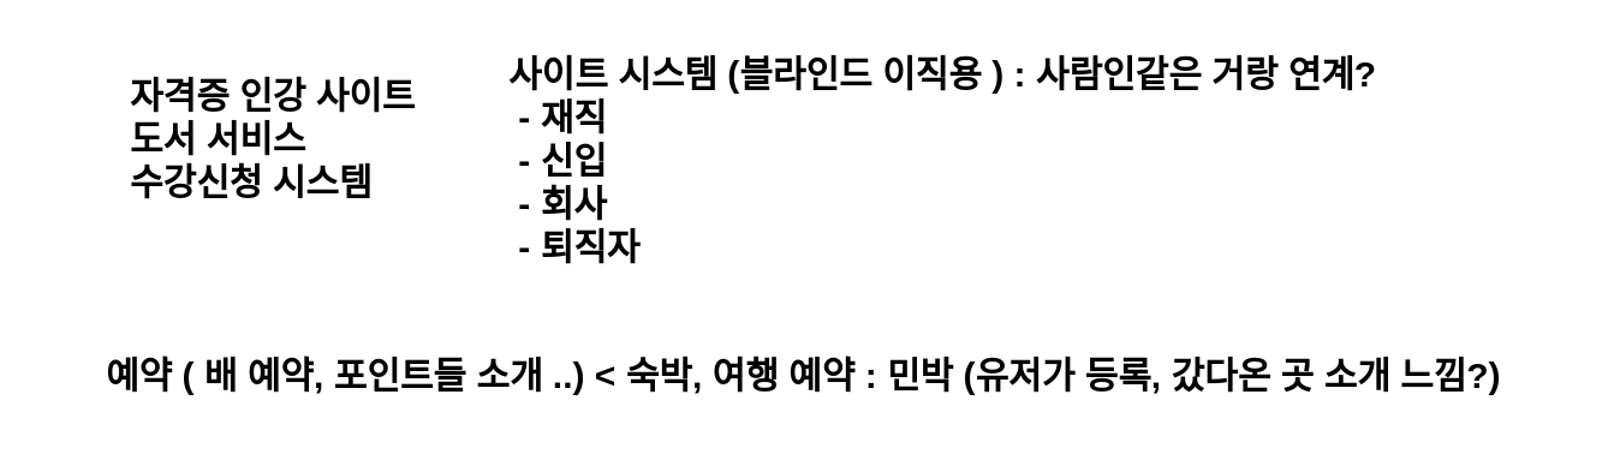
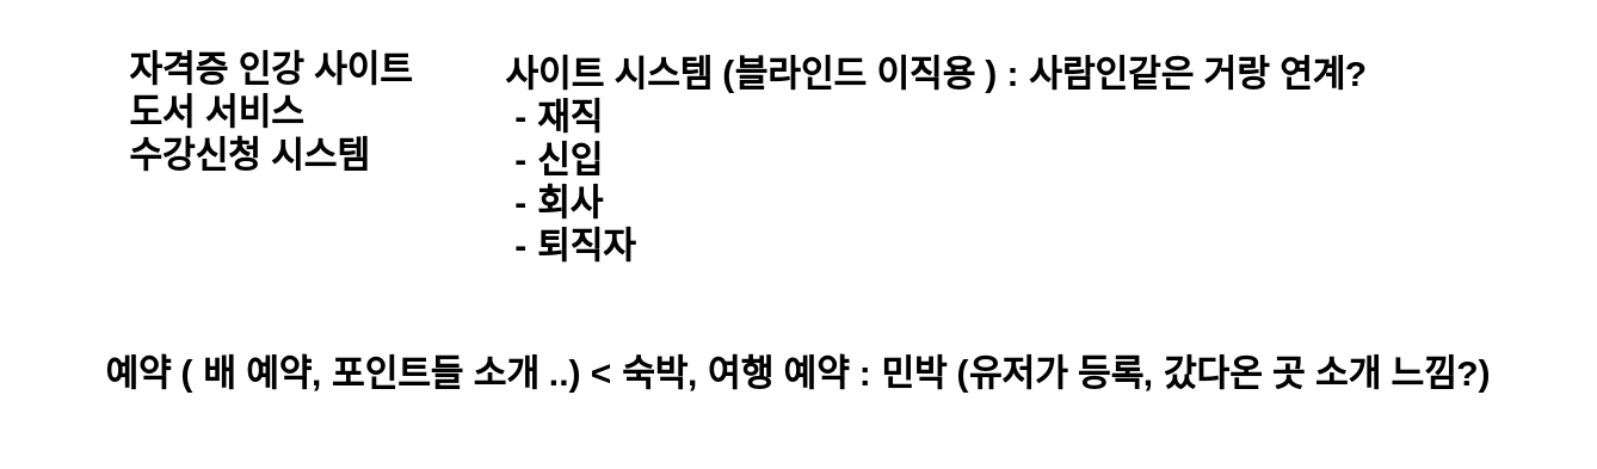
  <mxCell id="0" />
  <mxCell id="1" parent="0" />
- <mxCell id="2" value="자격증 인강 사이트&lt;div&gt;도서 서비스&lt;/div&gt;&lt;div&gt;수강신청 시스템&lt;/div&gt;&lt;div&gt;&lt;br&gt;&lt;/div&gt;&lt;div&gt;&lt;br&gt;&lt;/div&gt;" style="text;html=1;align=left;verticalAlign=middle;resizable=0;points=[];autosize=1;strokeColor=none;fillColor=none;fontSize=20;fontStyle=1" parent="1" vertex="1"><mxGeometry x="70" y="35" width="190" height="130" as="geometry" /></mxCell>
+ <mxCell id="2" value="자격증 인강 사이트&lt;div&gt;도서 서비스&lt;/div&gt;&lt;div&gt;수강신청 시스템&lt;/div&gt;&lt;div&gt;&lt;br&gt;&lt;/div&gt;&lt;div&gt;&lt;br&gt;&lt;/div&gt;" style="text;html=1;align=left;verticalAlign=middle;resizable=0;points=[];autosize=1;strokeColor=none;fillColor=none;fontSize=20;fontStyle=1" parent="1" vertex="1"><mxGeometry x="70" y="20" width="190" height="130" as="geometry" /></mxCell>
  <mxCell id="3" value="&lt;div&gt;사이트 시스템 (블라인드 이직용 ) : 사람인같은 거랑 연계?&lt;/div&gt;&lt;div&gt;&amp;nbsp;- 재직&lt;/div&gt;&lt;div&gt;&amp;nbsp;- 신입&lt;/div&gt;&lt;div&gt;&amp;nbsp;- 회사&amp;nbsp;&lt;/div&gt;&lt;div&gt;&amp;nbsp;- 퇴직자&lt;/div&gt;&lt;div&gt;&lt;br&gt;&lt;/div&gt;" style="text;html=1;align=left;verticalAlign=middle;resizable=0;points=[];autosize=1;strokeColor=none;fillColor=none;fontStyle=1;fontSize=20;" parent="1" vertex="1"><mxGeometry x="280" y="20" width="560" height="160" as="geometry" /></mxCell>
  <mxCell id="4" value="&lt;div style=&quot;font-size: 20px; font-weight: 700; text-align: left;&quot;&gt;&lt;span style=&quot;background-color: transparent; color: light-dark(rgb(0, 0, 0), rgb(255, 255, 255));&quot;&gt;예약 ( 배 예약, 포인트들 소개 ..) &amp;lt;&amp;nbsp;&lt;/span&gt;&lt;span style=&quot;background-color: transparent; color: light-dark(rgb(0, 0, 0), rgb(255, 255, 255));&quot;&gt;숙박, 여행 예약 : 민박 (유저가 등록, 갔다온 곳 소개 느낌?)&lt;/span&gt;&lt;/div&gt;&lt;div&gt;&lt;span style=&quot;background-color: transparent; color: light-dark(rgb(0, 0, 0), rgb(255, 255, 255));&quot;&gt;&lt;br&gt;&lt;/span&gt;&lt;/div&gt;" style="text;html=1;align=center;verticalAlign=middle;resizable=0;points=[];autosize=1;strokeColor=none;fillColor=none;" parent="1" vertex="1"><mxGeometry x="20" y="190" width="850" height="50" as="geometry" /></mxCell>
